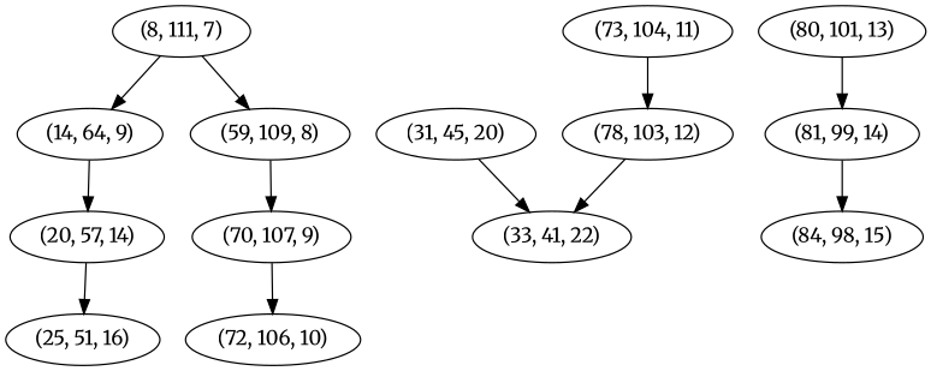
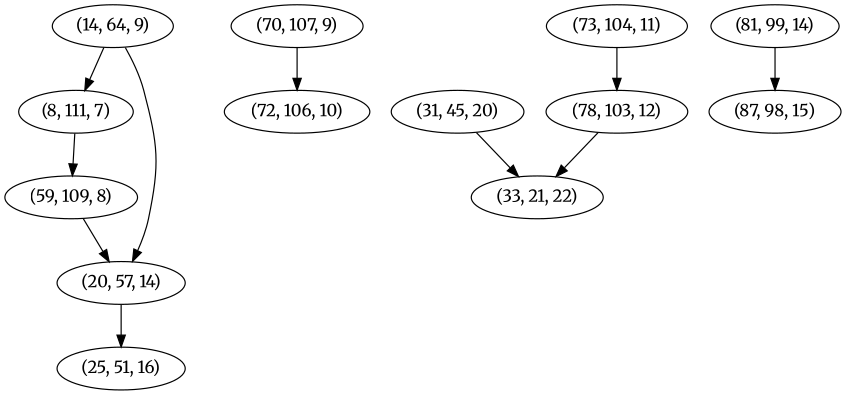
  digraph {
    fontname=Merriweather
    node [fontname=Merriweather]
    edge [fontname=Merriweather]
    "(8, 111, 7)"
    "(14, 64, 9)"
    n3 [label="(59, 109, 8)"]
    "(20, 57, 14)"
    "(70, 107, 9)"
    "(25, 51, 16)"
    "(31, 45, 20)"
-   "(33, 41, 22)"
+   "(33, 41, 22)" [label="(33, 21, 22)"]
    "(72, 106, 10)"
    "(73, 104, 11)"
    "(78, 103, 12)"
-   "(80, 101, 13)"
    "(81, 99, 14)"
-   "(87, 98, 15)" [label="(84, 98, 15)"]
-   "(8, 111, 7)" -> "(14, 64, 9)"
+   "(87, 98, 15)"
+   "(14, 64, 9)" -> "(8, 111, 7)"
    "(8, 111, 7)" -> n3
    "(14, 64, 9)" -> "(20, 57, 14)"
-   n3 -> "(70, 107, 9)"
+   n3 -> "(20, 57, 14)"
    "(20, 57, 14)" -> "(25, 51, 16)"
    "(70, 107, 9)" -> "(72, 106, 10)"
    "(31, 45, 20)" -> "(33, 41, 22)"
    "(73, 104, 11)" -> "(78, 103, 12)"
    "(78, 103, 12)" -> "(33, 41, 22)"
-   "(80, 101, 13)" -> "(81, 99, 14)"
    "(81, 99, 14)" -> "(87, 98, 15)"
  }
